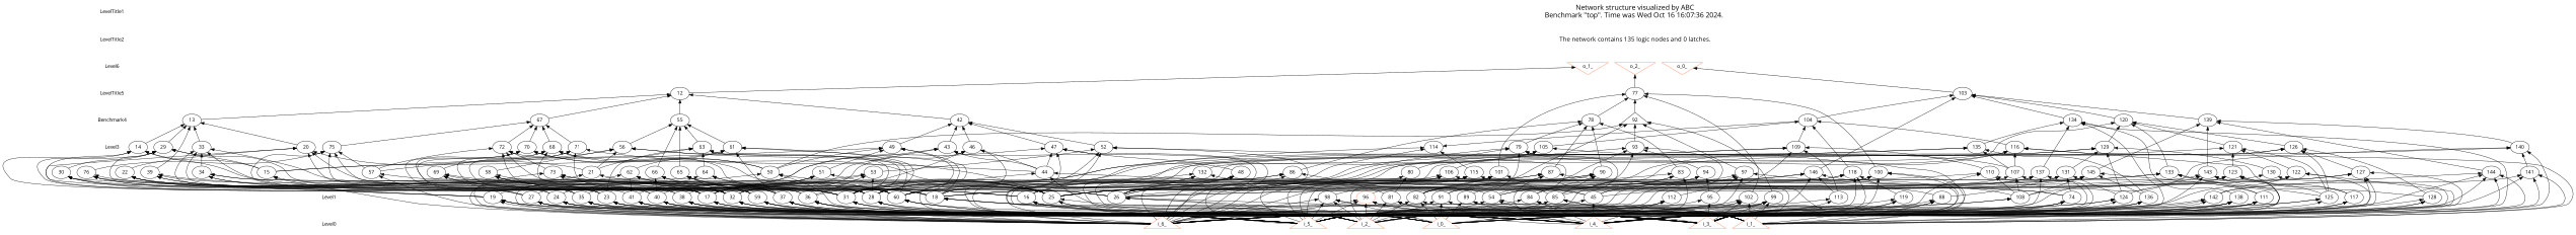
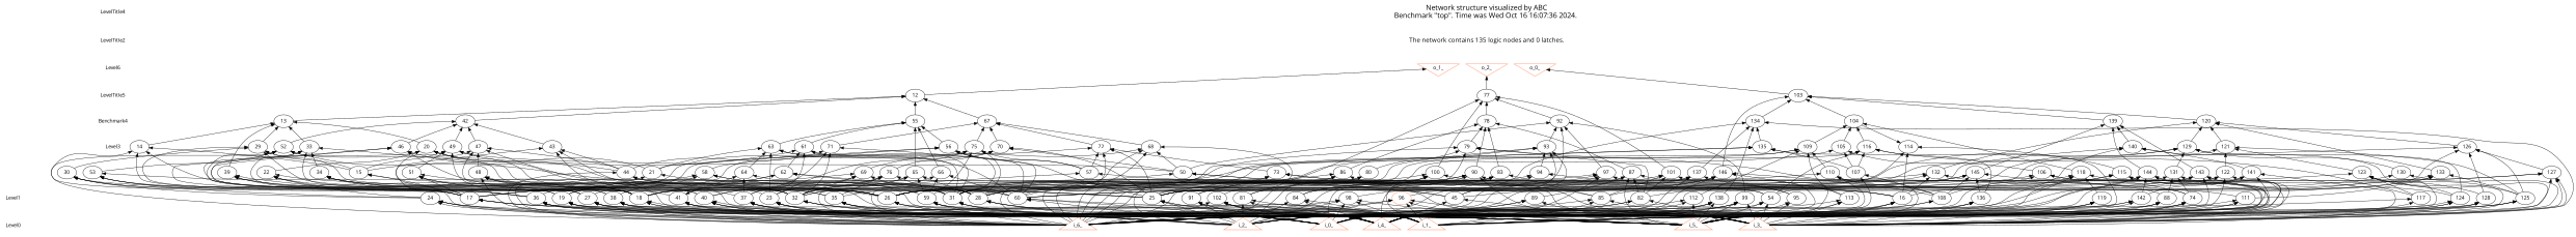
  digraph {
    fontname="Open Sans"
    node [fontname="Open Sans" shape=ellipse]
    edge [dir=back fontname="Open Sans" style=solid]
-   LevelTitle1 [shape=plaintext]
+   LevelTitle1 [shape=plaintext label=LevelTitle4]
    LevelTitle2 [shape=plaintext]
    Level6 [shape=plaintext]
    n4 [label=LevelTitle5 shape=plaintext]
    n5 [label=Benchmark4 shape=plaintext]
    Level3 [shape=plaintext]
    Level1 [shape=plaintext]
    Level0 [shape=plaintext]
    n9 [fontsize=20 label="Network structure visualized by ABC\nBenchmark \"top\". Time was Wed Oct 16 16:07:36 2024. " shape=plaintext]
    n10 [fontsize=18 label="The network contains 135 logic nodes and 0 latches.\n" shape=plaintext]
    n11 [color=coral fillcolor=coral label=o_1_ shape=invtriangle]
    n12 [color=coral fillcolor=coral label=o_2_ shape=invtriangle]
    n13 [color=coral fillcolor=coral label=o_0_ shape=invtriangle]
    n14 [label="12\n"]
    n15 [label="77\n"]
    n16 [label="103\n"]
    n17 [label="13\n"]
    n18 [label="42\n"]
    n19 [label="55\n"]
    n20 [label="67\n"]
    n21 [label="78\n"]
-   n22 [label="92\n" shape=triangle]
+   n22 [label="92\n"]
    n23 [label="104\n"]
    n24 [label="120\n"]
    n25 [label="134\n"]
    n26 [label="139\n"]
    n27 [label="14\n"]
    n28 [label="20\n"]
    n29 [label="29\n"]
    n30 [label="33\n"]
    n31 [label="43\n"]
    n32 [label="46\n"]
    n33 [label="47\n"]
    n34 [label="49\n"]
    n35 [label="52\n"]
    n36 [label="56\n"]
    n37 [label="61\n"]
    n38 [label="63\n"]
    n39 [label="68\n"]
    n40 [label="70\n"]
    n41 [label="71\n"]
    n42 [label="72\n"]
    n43 [label="75\n"]
    n44 [label="79\n"]
    n45 [label="93\n"]
    n46 [label="105\n"]
    n47 [label="109\n"]
    n48 [label="114\n"]
    n49 [label="116\n"]
    n50 [label="121\n"]
    n51 [label="126\n"]
    n52 [label="129\n"]
    n53 [label="135\n"]
    n54 [label="140\n"]
    n55 [label="15\n"]
    n56 [label="21\n"]
    n57 [label="22\n"]
    n58 [label="30\n"]
    n59 [label="34\n"]
    n60 [label="39\n"]
    n61 [label="44\n"]
    n62 [label="48\n"]
    n63 [label="50\n"]
    n64 [label="51\n"]
    n65 [label="53\n"]
    n66 [label="57\n"]
    n67 [label="58\n"]
    n68 [label="62\n"]
    n69 [label="64\n"]
    n70 [label="65\n"]
    n71 [label="66\n"]
    n72 [label="69\n"]
    n73 [label="73\n"]
    n74 [label="76\n"]
    n75 [label="80\n"]
    n76 [label="83\n"]
    n77 [label="86\n"]
    n78 [label="87\n"]
    n79 [label="90\n"]
    n80 [label="94\n"]
    n81 [label="97\n"]
    n82 [label="100\n"]
    n83 [label="101\n"]
    n84 [label="106\n"]
    n85 [label="107\n"]
    n86 [label="110\n"]
    n87 [label="115\n"]
    n88 [label="118\n"]
    n89 [label="122\n"]
    n90 [label="123\n"]
    n91 [label="127\n"]
    n92 [label="130\n"]
    n93 [label="131\n"]
    n94 [label="132\n"]
    n95 [label="133\n"]
    n96 [label="137\n"]
    n97 [label="141\n"]
    n98 [label="143\n"]
    n99 [label="144\n"]
    n100 [label="145\n"]
    n101 [label="146\n"]
    n102 [label="16\n"]
    n103 [label="17\n"]
    n104 [label="18\n"]
    n105 [label="19\n"]
    n106 [label="23\n"]
    n107 [label="24\n"]
    n108 [label="25\n"]
    n109 [label="26\n"]
    n110 [label="27\n"]
    n111 [label="28\n"]
    n112 [label="31\n"]
    n113 [label="32\n"]
    n114 [label="35\n"]
    n115 [label="36\n"]
    n116 [label="37\n"]
    n117 [label="38\n"]
    n118 [label="40\n"]
    n119 [label="41\n"]
    n120 [label="45\n"]
    n121 [label="54\n"]
    n122 [label="59\n"]
    n123 [label="60\n"]
    n124 [label="74\n"]
    n125 [label="81\n"]
    n126 [label="82\n"]
    n127 [label="84\n"]
    n128 [label="85\n"]
    n129 [label="88\n"]
    n130 [label="89\n"]
    n131 [label="91\n"]
    n132 [label="95\n"]
    n133 [color=coral label="96\n"]
    n134 [label="98\n"]
    n135 [label="99\n"]
    n136 [label="102\n"]
    n137 [label="108\n"]
    n138 [label="111\n"]
    n139 [label="112\n"]
    n140 [label="113\n"]
    n141 [label="117\n"]
    n142 [label="119\n"]
    n143 [label="124\n"]
    n144 [label="125\n"]
    n145 [label="128\n"]
    n146 [label="136\n"]
    n147 [label="138\n"]
    n148 [label="142\n"]
    n149 [color=coral fillcolor=coral label=i_5_ shape=triangle]
    n150 [color=coral fillcolor=coral label=i_6_ shape=triangle]
    n151 [color=coral fillcolor=coral label=i_3_ shape=triangle]
    n152 [color=coral fillcolor=coral label=i_4_ shape=triangle]
    n153 [color=coral fillcolor=coral label=i_1_ shape=triangle]
    n154 [color=coral fillcolor=coral label=i_2_ shape=triangle]
    n155 [color=coral fillcolor=coral label=i_0_ shape=triangle]
    subgraph sub_1 {
      LevelTitle1
      LevelTitle2
      Level6
      n4
      n5
      Level3
      Level1
      Level0
    }
    subgraph sub_2 {
      rank=same
      LevelTitle1
      n9
    }
    subgraph sub_3 {
      rank=same
      LevelTitle2
      n10
    }
    subgraph sub_4 {
      rank=same
      Level6
      n11
      n12
      n13
    }
    subgraph sub_5 {
      rank=same
      n4
      n14
      n15
      n16
    }
    subgraph sub_6 {
      rank=same
      n5
      n17
      n18
      n19
      n20
      n21
      n22
      n23
      n24
      n25
      n26
    }
    subgraph sub_7 {
      rank=same
      Level3
      n27
      n28
      n29
      n30
      n31
      n32
      n33
      n34
      n35
      n36
      n37
      n38
      n39
      n40
      n41
      n42
      n43
      n44
      n45
      n46
      n47
      n48
      n49
      n50
      n51
      n52
      n53
      n54
    }
    subgraph sub_8 {
      rank=same
      n55
      n56
      n57
      n58
      n59
      n60
      n61
      n62
      n63
      n64
      n65
      n66
      n67
      n68
      n69
      n70
      n71
      n72
      n73
      n74
      n75
      n76
      n77
      n78
      n79
      n80
      n81
      n82
      n83
      n84
      n85
      n86
      n87
      n88
      n89
      n90
      n91
      n92
      n93
      n94
      n95
      n96
      n97
      n98
      n99
      n100
      n101
    }
    subgraph sub_9 {
      rank=same
      Level1
      n102
      n103
      n104
      n105
      n106
      n107
      n108
      n109
      n110
      n111
      n112
      n113
      n114
      n115
      n116
      n117
      n118
      n119
      n120
      n121
      n122
      n123
      n124
      n125
      n126
      n127
      n128
      n129
      n130
      n131
      n132
      n133
      n134
      n135
      n136
      n137
      n138
      n139
      n140
      n141
      n142
      n143
      n144
      n145
      n146
      n147
      n148
    }
    subgraph sub_10 {
      rank=same
      Level0
      n149
      n150
      n151
      n152
      n153
      n154
      n155
    }
    LevelTitle1 -> LevelTitle2 [style=invis]
    LevelTitle2 -> Level6 [style=invis]
    Level6 -> n4 [style=invis]
    n4 -> n5 [style=invis]
    n5 -> Level3 [style=invis]
    Level1 -> Level0 [style=invis]
    n9 -> n10 [style=invis]
    n10 -> n11 [style=invis]
    n10 -> n12 [style=invis]
    n10 -> n13 [style=invis]
    n11 -> n12 [style=invis]
    n11 -> n14
    n12 -> n13 [style=invis]
    n12 -> n15
    n13 -> n16
    n14 -> n17
    n14 -> n18
    n14 -> n19
    n14 -> n20
    n15 -> n21
    n15 -> n22
    n15 -> n82
    n15 -> n83
    n15 -> n136
    n16 -> n23
    n16 -> n24
    n16 -> n25
    n16 -> n26
    n16 -> n101
    n17 -> n27
    n17 -> n28
    n17 -> n29
    n17 -> n30
    n17 -> n60
    n18 -> n31
    n18 -> n32
    n18 -> n33
    n18 -> n34
    n18 -> n35
    n19 -> n36
    n19 -> n37
    n19 -> n38
    n19 -> n70
    n19 -> n71
    n20 -> n39
    n20 -> n40
    n20 -> n41
    n20 -> n42
    n20 -> n43
    n21 -> n44
    n21 -> n76
    n21 -> n77
    n21 -> n78
    n21 -> n79
    n22 -> n45
    n22 -> n63
    n22 -> n81
    n22 -> n134
    n22 -> n135
    n23 -> n46
    n23 -> n47
    n23 -> n49
    n23 -> n88
    n24 -> n50
    n24 -> n51
    n24 -> n52
    n24 -> n94
    n24 -> n95
    n25 -> n53
    n25 -> n96
    n25 -> n147
    n25 -> n151
    n25 -> n154
    n26 -> n54
    n26 -> n98
    n26 -> n99
    n26 -> n100
    n27 -> n55
    n27 -> n103
    n27 -> n104
    n27 -> n105
    n28 -> n56
    n28 -> n57
    n28 -> n109
    n28 -> n110
    n28 -> n111
    n29 -> n55
    n29 -> n58
    n29 -> n108
    n29 -> n110
    n29 -> n113
    n30 -> n59
    n30 -> n109
    n30 -> n113
    n30 -> n116
    n30 -> n117
    n31 -> n61
    n31 -> n103
    n31 -> n109
    n31 -> n114
    n32 -> n61
    n32 -> n104
    n32 -> n113
    n32 -> n115
    n33 -> n61
    n33 -> n62
    n33 -> n104
    n33 -> n109
    n33 -> n110
    n34 -> n55
    n34 -> n63
    n34 -> n64
    n34 -> n104
    n34 -> n111
    n35 -> n65
    n35 -> n104
    n35 -> n109
    n35 -> n121
    n35 -> n150
    n36 -> n56
    n36 -> n66
    n36 -> n67
    n36 -> n108
    n36 -> n112
    n37 -> n55
    n37 -> n68
    n37 -> n112
    n37 -> n116
    n37 -> n123
    n38 -> n56
    n38 -> n69
    n38 -> n106
    n38 -> n112
    n38 -> n123
    n39 -> n63
    n39 -> n72
    n39 -> n108
    n39 -> n112
    n39 -> n114
    n40 -> n63
    n40 -> n103
    n40 -> n106
    n40 -> n108
    n41 -> n61
    n41 -> n113
    n41 -> n118
    n41 -> n123
    n42 -> n66
    n42 -> n73
    n42 -> n108
    n42 -> n115
    n42 -> n123
    n43 -> n66
    n43 -> n74
    n43 -> n104
    n43 -> n111
    n43 -> n122
    n44 -> n75
    n44 -> n109
    n44 -> n126
    n44 -> n151
    n44 -> n152
    n45 -> n80
    n45 -> n120
    n45 -> n133
    n45 -> n150
    n45 -> n154
    n46 -> n84
    n46 -> n85
    n46 -> n103
    n47 -> n86
    n47 -> n111
    n47 -> n123
    n47 -> n139
    n47 -> n140
    n48 -> n23
    n48 -> n87
    n48 -> n102
    n48 -> n112
    n49 -> n85
    n49 -> n108
    n49 -> n121
    n49 -> n141
    n49 -> n153
    n50 -> n89
    n50 -> n90
    n50 -> n108
    n50 -> n144
    n51 -> n91
    n51 -> n112
    n51 -> n121
    n51 -> n144
    n51 -> n145
    n52 -> n92
    n52 -> n93
    n52 -> n109
    n52 -> n123
    n52 -> n143
    n53 -> n85
    n53 -> n112
    n53 -> n113
    n53 -> n146
    n54 -> n97
    n54 -> n108
    n54 -> n137
    n54 -> n151
    n55 -> n102
    n55 -> n150
    n56 -> n102
    n56 -> n150
    n57 -> n104
    n57 -> n106
    n57 -> n107
    n57 -> n108
    n58 -> n103
    n58 -> n105
    n58 -> n107
    n58 -> n112
    n59 -> n111
    n59 -> n113
    n59 -> n114
    n59 -> n115
    n60 -> n103
    n60 -> n109
    n60 -> n118
    n60 -> n119
    n61 -> n120
    n61 -> n150
    n61 -> n151
    n62 -> n109
    n62 -> n149
    n62 -> n150
    n62 -> n151
    n62 -> n152
    n63 -> n120
    n63 -> n150
    n63 -> n151
    n64 -> n103
    n64 -> n104
    n64 -> n117
    n64 -> n118
    n65 -> n103
    n65 -> n107
    n65 -> n111
    n65 -> n115
    n66 -> n121
    n66 -> n150
    n67 -> n103
    n67 -> n117
    n67 -> n122
    n67 -> n123
    n68 -> n105
    n68 -> n112
    n68 -> n123
    n69 -> n108
    n69 -> n116
    n69 -> n119
    n70 -> n111
    n70 -> n113
    n70 -> n116
    n70 -> n122
    n71 -> n118
    n71 -> n122
    n71 -> n123
    n72 -> n106
    n72 -> n110
    n72 -> n112
    n72 -> n113
    n73 -> n102
    n73 -> n111
    n73 -> n124
    n73 -> n150
    n74 -> n105
    n74 -> n112
    n74 -> n113
    n74 -> n114
    n75 -> n125
    n75 -> n150
    n76 -> n127
    n76 -> n128
    n76 -> n150
    n76 -> n152
    n77 -> n109
    n77 -> n125
    n77 -> n149
    n77 -> n150
    n78 -> n126
    n78 -> n129
    n78 -> n130
    n78 -> n149
    n78 -> n150
    n79 -> n109
    n79 -> n127
    n79 -> n128
    n79 -> n131
    n79 -> n149
    n80 -> n132
    n80 -> n150
    n80 -> n155
    n81 -> n120
    n81 -> n132
    n81 -> n150
    n81 -> n153
    n81 -> n155
    n82 -> n131
    n82 -> n150
    n82 -> n151
    n82 -> n152
    n82 -> n153
    n83 -> n126
    n83 -> n128
    n83 -> n149
    n83 -> n150
    n84 -> n123
    n84 -> n149
    n84 -> n150
    n84 -> n151
    n85 -> n137
    n85 -> n152
    n86 -> n104
    n86 -> n137
    n86 -> n138
    n86 -> n152
    n87 -> n109
    n87 -> n149
    n87 -> n150
    n87 -> n151
    n88 -> n126
    n88 -> n142
    n88 -> n149
    n88 -> n150
    n88 -> n152
    n89 -> n109
    n89 -> n150
    n89 -> n151
    n89 -> n152
    n90 -> n128
    n90 -> n141
    n90 -> n143
    n90 -> n144
    n90 -> n155
    n91 -> n109
    n91 -> n111
    n91 -> n149
    n91 -> n151
    n91 -> n152
    n92 -> n120
    n92 -> n151
    n93 -> n104
    n93 -> n124
    n93 -> n129
    n93 -> n143
    n94 -> n102
    n94 -> n111
    n94 -> n113
    n94 -> n124
    n95 -> n102
    n95 -> n108
    n95 -> n138
    n95 -> n144
    n96 -> n123
    n96 -> n149
    n96 -> n150
    n96 -> n152
    n97 -> n148
    n97 -> n151
    n97 -> n153
    n97 -> n155
    n98 -> n108
    n98 -> n145
    n98 -> n149
    n98 -> n150
    n98 -> n152
    n99 -> n148
    n99 -> n151
    n99 -> n153
    n99 -> n154
    n99 -> n155
    n100 -> n104
    n100 -> n111
    n100 -> n137
    n100 -> n146
    n100 -> n151
    n101 -> n108
    n101 -> n112
    n101 -> n137
    n101 -> n140
    n101 -> n152
    n102 -> n149
    n102 -> n151
    n102 -> n152
    n103 -> n153
    n103 -> n154
    n103 -> n155
    n104 -> n153
    n104 -> n154
    n104 -> n155
    n105 -> n149
    n105 -> n150
    n105 -> n151
    n105 -> n152
    n106 -> n149
    n106 -> n150
    n106 -> n151
    n106 -> n152
    n107 -> n149
    n107 -> n150
    n107 -> n151
    n107 -> n152
    n108 -> n153
    n108 -> n154
    n108 -> n155
    n109 -> n153
    n109 -> n154
    n109 -> n155
    n110 -> n149
    n110 -> n150
    n110 -> n151
    n110 -> n152
    n111 -> n153
    n111 -> n154
    n111 -> n155
    n112 -> n153
    n112 -> n154
    n112 -> n155
    n113 -> n153
    n113 -> n154
    n113 -> n155
    n114 -> n149
    n114 -> n150
    n114 -> n151
    n114 -> n152
    n115 -> n149
    n115 -> n150
    n115 -> n151
    n115 -> n152
    n116 -> n149
    n116 -> n150
    n116 -> n151
    n116 -> n152
    n117 -> n149
    n117 -> n150
    n117 -> n151
    n117 -> n152
    n118 -> n149
    n118 -> n150
    n118 -> n151
    n118 -> n152
    n119 -> n68
    n119 -> n149
    n119 -> n150
    n119 -> n151
    n119 -> n152
    n120 -> n149
    n120 -> n152
    n121 -> n149
    n121 -> n151
    n121 -> n152
    n122 -> n149
    n122 -> n150
    n122 -> n151
    n122 -> n152
    n123 -> n153
    n123 -> n154
    n123 -> n155
    n124 -> n149
    n124 -> n151
    n124 -> n152
    n125 -> n151
    n125 -> n152
    n125 -> n154
    n126 -> n151
    n126 -> n154
    n126 -> n155
    n127 -> n152
    n127 -> n153
    n127 -> n154
    n128 -> n151
    n128 -> n153
    n128 -> n154
    n129 -> n151
    n129 -> n153
    n129 -> n155
    n130 -> n151
    n130 -> n152
    n130 -> n155
    n131 -> n152
    n131 -> n154
    n131 -> n155
    n132 -> n149
    n132 -> n151
    n133 -> n149
    n133 -> n150
    n133 -> n151
    n133 -> n153
    n133 -> n154
    n134 -> n149
    n134 -> n150
    n134 -> n153
    n134 -> n154
    n134 -> n155
    n135 -> n149
    n135 -> n151
    n135 -> n152
    n135 -> n153
    n135 -> n155
    n136 -> n150
    n136 -> n151
    n136 -> n152
    n136 -> n153
    n136 -> n155
    n137 -> n149
    n137 -> n150
    n138 -> n151
    n138 -> n153
    n138 -> n154
    n139 -> n149
    n139 -> n150
    n139 -> n152
    n140 -> n149
-   n85 -> n150
+   n140 -> n150
    n140 -> n151
    n141 -> n151
    n141 -> n154
    n142 -> n151
    n142 -> n153
    n142 -> n155
    n143 -> n149
    n143 -> n150
    n143 -> n152
    n144 -> n149
    n144 -> n150
    n144 -> n152
    n145 -> n151
    n145 -> n153
    n145 -> n154
    n146 -> n150
    n146 -> n151
    n146 -> n152
    n147 -> n149
    n147 -> n150
    n147 -> n152
    n147 -> n153
    n148 -> n149
    n148 -> n150
    n148 -> n152
  }
